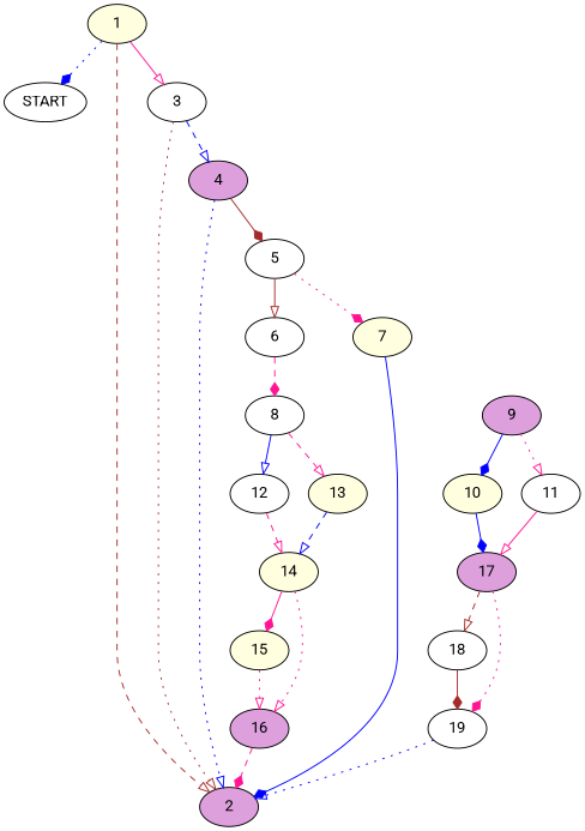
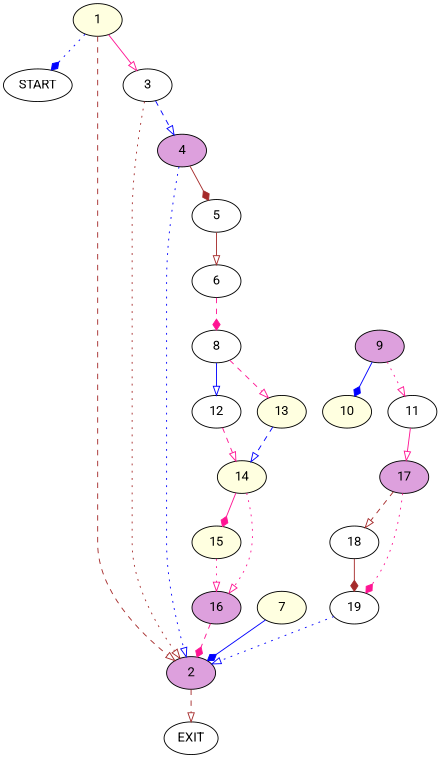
  digraph {
    fontname=Roboto
    node [fillcolor=white fontname=Roboto style=filled]
    edge [arrowhead=onormal color=deeppink fontname=Roboto style=solid]
    n1 [label=START]
    1 [fillcolor=lightyellow]
    2 [fillcolor=plum]
    3
+   n5 [label=EXIT]
    4 [fillcolor=plum]
    5
    6
    7 [fillcolor=lightyellow]
    8
    12
    13 [fillcolor=lightyellow]
    9 [fillcolor=plum]
    10 [fillcolor=lightyellow]
    11
    14 [fillcolor=lightyellow]
    17 [fillcolor=plum]
    18
    19
    15 [fillcolor=lightyellow]
    16 [fillcolor=plum]
    1 -> n1 [arrowhead=diamond color=blue style=dotted]
    1 -> 2 [color=brown style=dashed]
    1 -> 3
+   2 -> n5 [color=brown style=dashed]
    3 -> 2 [color=brown style=dotted]
    3 -> 4 [color=blue style=dashed]
    4 -> 2 [color=blue style=dotted]
    4 -> 5 [arrowhead=diamond color=brown]
    5 -> 6 [color=brown]
-   5 -> 7 [arrowhead=diamond style=dotted]
    6 -> 8 [arrowhead=diamond style=dashed]
    7 -> 2 [arrowhead=diamond color=blue]
    8 -> 12 [color=blue]
    8 -> 13 [style=dashed]
    12 -> 14 [style=dashed]
    13 -> 14 [color=blue style=dashed]
    9 -> 10 [arrowhead=diamond color=blue]
    9 -> 11 [style=dotted]
-   10 -> 17 [arrowhead=diamond color=blue]
    11 -> 17
    14 -> 15 [arrowhead=diamond]
    14 -> 16 [style=dotted]
    17 -> 18 [color=brown style=dashed]
    17 -> 19 [arrowhead=diamond style=dotted]
    18 -> 19 [arrowhead=diamond color=brown]
    19 -> 2 [color=blue style=dotted]
    15 -> 16 [style=dotted]
    16 -> 2 [arrowhead=diamond style=dashed]
  }
